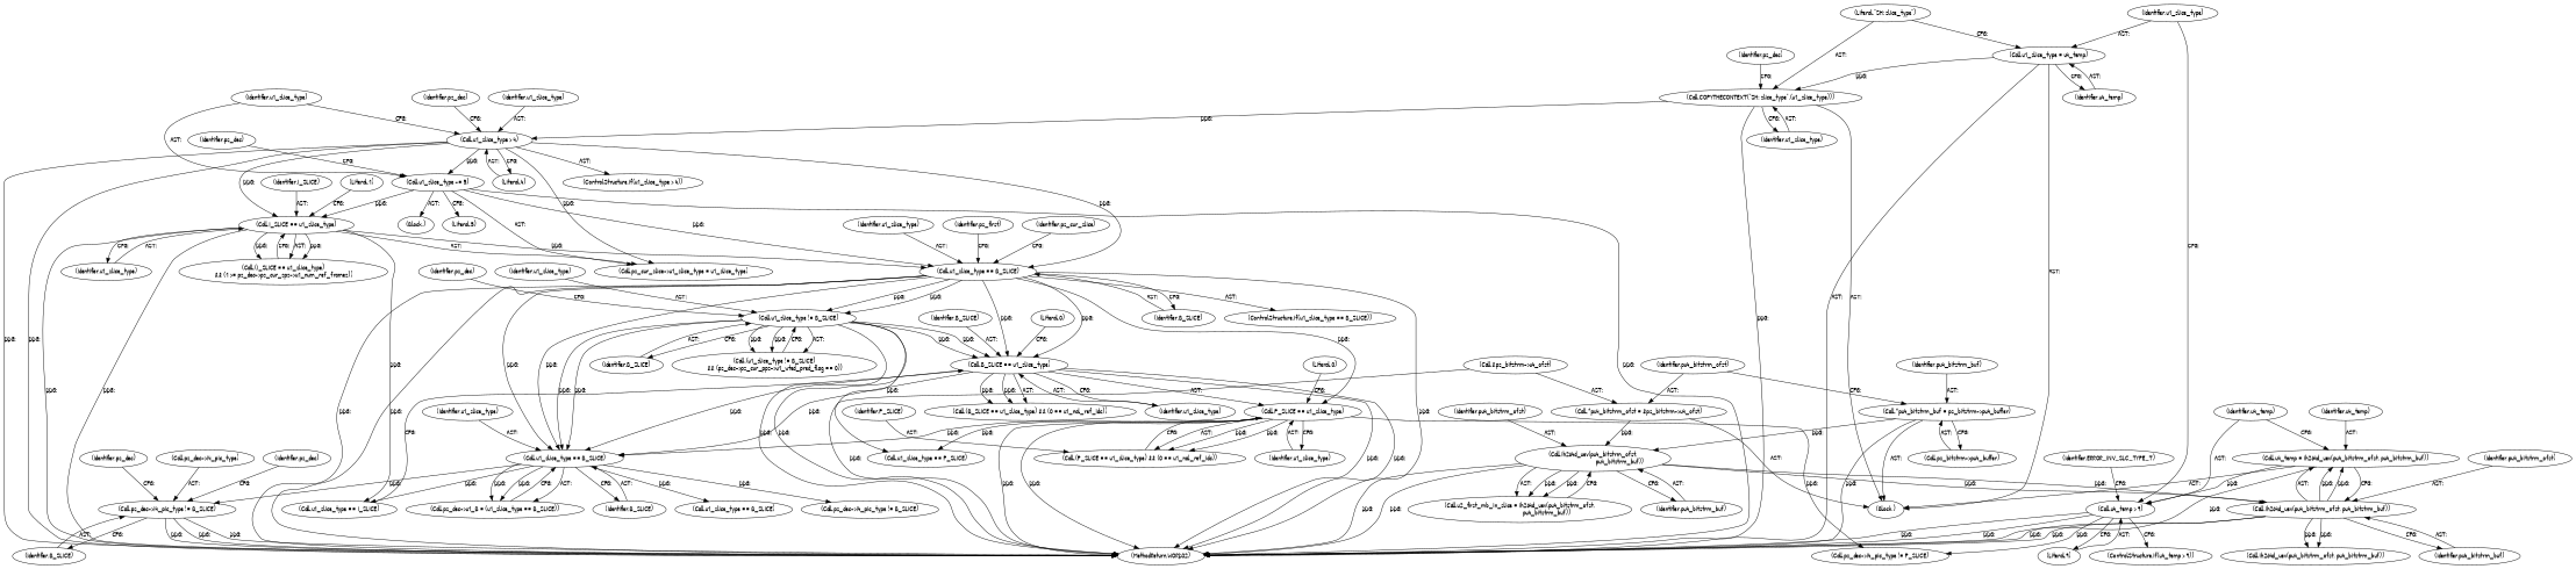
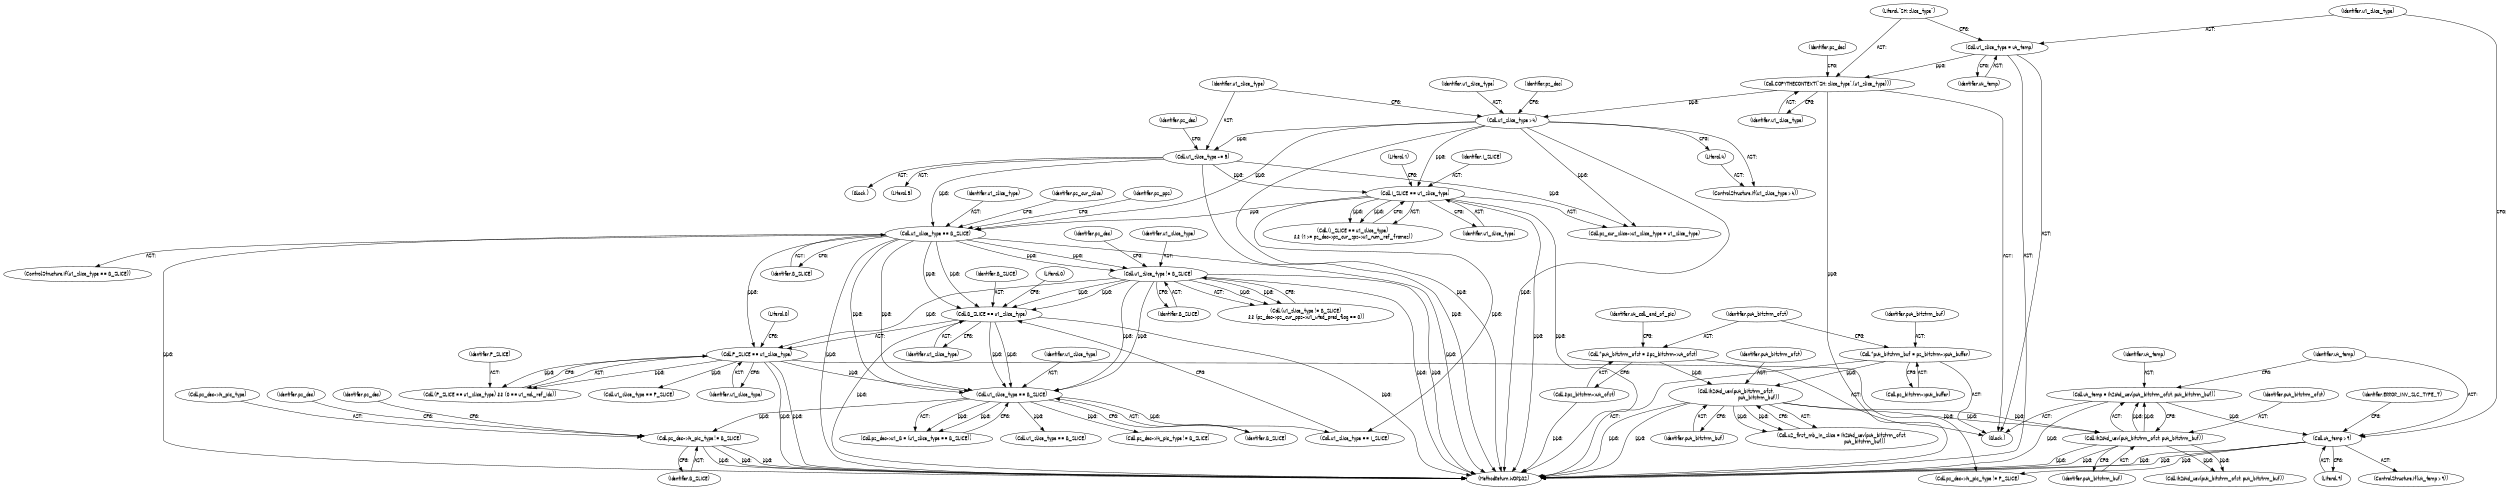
  digraph {
    fontname="Patrick Hand"
    node [fontname="Patrick Hand"]
    edge [fontname="Patrick Hand"]
    n1 [label="(Call,ps_dec->i4_pic_type != B_SLICE)"]
    n2 [label="(MethodReturn,WORD32)"]
    n3 [label="(Identifier,B_SLICE)"]
    n4 [label="(Call,u1_slice_type == B_SLICE)"]
    n5 [label="(Call,ps_dec->u1_B = (u1_slice_type == B_SLICE))"]
    n6 [label="(Call,u1_slice_type == I_SLICE)"]
    n7 [label="(Call,u1_slice_type == B_SLICE)"]
    n8 [label="(Call,ps_dec->i4_pic_type != B_SLICE)"]
    n9 [label="(Identifier,B_SLICE)"]
    n10 [label="(Call,B_SLICE == u1_slice_type)"]
    n11 [label="(Call,P_SLICE == u1_slice_type)"]
-   n12 [label="(Call,(B_SLICE == u1_slice_type) && (0 == u1_nal_ref_idc))"]
    n13 [label="(Identifier,u1_slice_type)"]
    n14 [label="(Call,(P_SLICE == u1_slice_type) && (0 == u1_nal_ref_idc))"]
    n15 [label="(Identifier,u1_slice_type)"]
    n16 [label="(Call,ps_dec->i4_pic_type != P_SLICE)"]
    n17 [label="(Call,u1_slice_type == P_SLICE)"]
    n18 [label="(Call,u1_slice_type == B_SLICE)"]
    n19 [label="(Call,u1_slice_type != B_SLICE)"]
    n20 [label="(Identifier,B_SLICE)"]
    n21 [label="(ControlStructure,if(u1_slice_type == B_SLICE))"]
    n22 [label="(Identifier,B_SLICE)"]
    n23 [label="(Call,(u1_slice_type != B_SLICE)\n && (ps_dec->ps_cur_pps->u1_wted_pred_flag == 0))"]
    n24 [label="(Call,I_SLICE == u1_slice_type)"]
    n25 [label="(Identifier,u1_slice_type)"]
    n26 [label="(Call,ps_cur_slice->u1_slice_type = u1_slice_type)"]
    n27 [label="(Call,(I_SLICE == u1_slice_type)\n && (1 >= ps_dec->ps_cur_sps->u1_num_ref_frames))"]
    n28 [label="(Call,u1_slice_type -= 5)"]
    n29 [label="(Block,)"]
    n30 [label="(Literal,5)"]
    n31 [label="(Call,u1_slice_type > 4)"]
    n32 [label="(ControlStructure,if(u1_slice_type > 4))"]
    n33 [label="(Literal,4)"]
    n34 [label="(Call,COPYTHECONTEXT(\"SH: slice_type\",(u1_slice_type)))"]
    n35 [label="(Block,)"]
    n36 [label="(Identifier,u1_slice_type)"]
    n37 [label="(Call,u1_slice_type = u4_temp)"]
    n38 [label="(Identifier,u4_temp)"]
    n39 [label="(Call,u4_temp > 9)"]
    n40 [label="(ControlStructure,if(u4_temp > 9))"]
    n41 [label="(Literal,9)"]
    n42 [label="(Call,u4_temp = ih264d_uev(pu4_bitstrm_ofst, pu4_bitstrm_buf))"]
    n43 [label="(Call,ih264d_uev(pu4_bitstrm_ofst, pu4_bitstrm_buf))"]
    n44 [label="(Identifier,pu4_bitstrm_buf)"]
    n45 [label="(Call,ih264d_uev(pu4_bitstrm_ofst, pu4_bitstrm_buf))"]
    n46 [label="(Call,ih264d_uev(pu4_bitstrm_ofst,\n                                     pu4_bitstrm_buf))"]
    n47 [label="(Identifier,pu4_bitstrm_buf)"]
    n48 [label="(Call,u2_first_mb_in_slice = ih264d_uev(pu4_bitstrm_ofst,\n                                     pu4_bitstrm_buf))"]
    n49 [label="(Call,*pu4_bitstrm_ofst = &ps_bitstrm->u4_ofst)"]
    n50 [label="(Call,&ps_bitstrm->u4_ofst)"]
    n51 [label="(Call,*pu4_bitstrm_buf = ps_bitstrm->pu4_buffer)"]
    n52 [label="(Call,ps_bitstrm->pu4_buffer)"]
    n53 [label="(Identifier,ERROR_INV_SLC_TYPE_T)"]
    n54 [label="(Identifier,I_SLICE)"]
    n55 [label="(Identifier,B_SLICE)"]
    n56 [label="(Identifier,ps_dec)"]
    n57 [label="(Identifier,pu4_bitstrm_ofst)"]
    n58 [label="(Identifier,u1_slice_type)"]
    n59 [label="(Identifier,ps_dec)"]
    n60 [label="(Identifier,ps_dec)"]
    n61 [label="(Identifier,u1_slice_type)"]
    n62 [label="(Identifier,u1_slice_type)"]
    n63 [label="(Identifier,pu4_bitstrm_buf)"]
    n64 [label="(Identifier,pu4_bitstrm_ofst)"]
    n65 [label="(Literal,\"SH: slice_type\")"]
    n66 [label="(Identifier,u1_slice_type)"]
    n67 [label="(Call,ps_dec->i4_pic_type)"]
    n68 [label="(Identifier,u1_slice_type)"]
    n69 [label="(Identifier,u1_slice_type)"]
    n70 [label="(Literal,0)"]
    n71 [label="(Identifier,u4_temp)"]
-   n72 [label="(Identifier,ps_first)"]
+   n72 [label="(Identifier,ps_pps)"]
    n73 [label="(Identifier,pu4_bitstrm_ofst)"]
    n74 [label="(Literal,0)"]
    n75 [label="(Identifier,ps_dec)"]
+   n76 [label="(Identifier,u4_call_end_of_pic)"]
    n77 [label="(Identifier,ps_dec)"]
    n78 [label="(Identifier,u4_temp)"]
    n79 [label="(Identifier,ps_cur_slice)"]
    n80 [label="(Identifier,ps_dec)"]
    n81 [label="(Literal,1)"]
    n82 [label="(Identifier,P_SLICE)"]
    n1 -> n2 [label="DDG: "]
    n1 -> n2 [label="DDG: "]
    n1 -> n2 [label="DDG: "]
    n1 -> n3 [label="CFG: "]
    n3 -> n1 [label="AST: "]
    n4 -> n1 [label="DDG: "]
    n4 -> n5 [label="AST: "]
    n4 -> n5 [label="DDG: "]
    n4 -> n5 [label="DDG: "]
    n4 -> n6 [label="DDG: "]
    n4 -> n7 [label="DDG: "]
    n4 -> n8 [label="DDG: "]
    n4 -> n9 [label="CFG: "]
    n5 -> n4 [label="CFG: "]
    n6 -> n10 [label="CFG: "]
    n9 -> n4 [label="AST: "]
    n10 -> n2 [label="DDG: "]
    n10 -> n2 [label="DDG: "]
    n10 -> n4 [label="DDG: "]
    n10 -> n4 [label="DDG: "]
    n10 -> n11 [label="AST: "]
-   n10 -> n12 [label="AST: "]
-   n10 -> n12 [label="DDG: "]
-   n10 -> n12 [label="DDG: "]
    n10 -> n13 [label="CFG: "]
    n11 -> n2 [label="DDG: "]
    n11 -> n2 [label="DDG: "]
    n11 -> n4 [label="DDG: "]
    n11 -> n14 [label="AST: "]
    n11 -> n14 [label="DDG: "]
    n11 -> n14 [label="DDG: "]
    n11 -> n15 [label="CFG: "]
    n11 -> n16 [label="DDG: "]
    n11 -> n17 [label="DDG: "]
    n13 -> n10 [label="AST: "]
    n14 -> n11 [label="CFG: "]
    n15 -> n11 [label="AST: "]
    n18 -> n2 [label="DDG: "]
    n18 -> n2 [label="DDG: "]
    n18 -> n2 [label="DDG: "]
    n18 -> n4 [label="DDG: "]
    n18 -> n4 [label="DDG: "]
    n18 -> n10 [label="DDG: "]
    n18 -> n10 [label="DDG: "]
    n18 -> n11 [label="DDG: "]
    n18 -> n19 [label="DDG: "]
    n18 -> n19 [label="DDG: "]
    n18 -> n20 [label="CFG: "]
    n18 -> n21 [label="AST: "]
    n19 -> n2 [label="DDG: "]
    n19 -> n2 [label="DDG: "]
    n19 -> n4 [label="DDG: "]
    n19 -> n4 [label="DDG: "]
    n19 -> n10 [label="DDG: "]
    n19 -> n10 [label="DDG: "]
-   n19 -> n17 [label="DDG: "]
+   n19 -> n11 [label="DDG: "]
    n19 -> n22 [label="CFG: "]
    n19 -> n23 [label="AST: "]
    n19 -> n23 [label="DDG: "]
    n19 -> n23 [label="DDG: "]
    n20 -> n18 [label="AST: "]
    n22 -> n19 [label="AST: "]
    n23 -> n19 [label="CFG: "]
    n24 -> n2 [label="DDG: "]
    n24 -> n2 [label="DDG: "]
    n24 -> n6 [label="DDG: "]
    n24 -> n18 [label="DDG: "]
    n24 -> n25 [label="CFG: "]
    n24 -> n26 [label="AST: "]
    n24 -> n27 [label="AST: "]
    n24 -> n27 [label="DDG: "]
    n24 -> n27 [label="DDG: "]
    n25 -> n24 [label="AST: "]
    n27 -> n24 [label="CFG: "]
    n28 -> n2 [label="DDG: "]
    n28 -> n18 [label="DDG: "]
    n28 -> n24 [label="DDG: "]
-   n28 -> n26 [label="AST: "]
+   n28 -> n26 [label="DDG: "]
    n28 -> n29 [label="AST: "]
-   n28 -> n30 [label="CFG: "]
+   n28 -> n30 [label="AST: "]
    n31 -> n2 [label="DDG: "]
    n31 -> n2 [label="DDG: "]
    n31 -> n18 [label="DDG: "]
    n31 -> n24 [label="DDG: "]
    n31 -> n26 [label="DDG: "]
    n31 -> n28 [label="DDG: "]
    n31 -> n32 [label="AST: "]
    n31 -> n33 [label="CFG: "]
-   n33 -> n31 [label="AST: "]
+   n33 -> n32 [label="AST: "]
    n34 -> n2 [label="DDG: "]
    n34 -> n31 [label="DDG: "]
    n34 -> n35 [label="AST: "]
    n34 -> n36 [label="CFG: "]
    n36 -> n34 [label="AST: "]
    n37 -> n2 [label="AST: "]
    n37 -> n34 [label="DDG: "]
    n37 -> n35 [label="AST: "]
    n37 -> n38 [label="CFG: "]
    n38 -> n37 [label="AST: "]
    n39 -> n2 [label="DDG: "]
    n39 -> n2 [label="DDG: "]
    n39 -> n16 [label="DDG: "]
-   n39 -> n40 [label="CFG: "]
+   n39 -> n40 [label="AST: "]
    n39 -> n41 [label="CFG: "]
    n41 -> n39 [label="AST: "]
    n42 -> n2 [label="DDG: "]
    n42 -> n35 [label="AST: "]
    n42 -> n39 [label="DDG: "]
    n42 -> n43 [label="CFG: "]
    n43 -> n2 [label="DDG: "]
    n43 -> n2 [label="DDG: "]
    n43 -> n42 [label="AST: "]
    n43 -> n42 [label="DDG: "]
    n43 -> n42 [label="DDG: "]
    n43 -> n44 [label="CFG: "]
    n43 -> n45 [label="DDG: "]
    n43 -> n45 [label="DDG: "]
    n44 -> n43 [label="AST: "]
    n46 -> n2 [label="DDG: "]
    n46 -> n2 [label="DDG: "]
    n46 -> n43 [label="DDG: "]
    n46 -> n43 [label="DDG: "]
    n46 -> n47 [label="CFG: "]
    n46 -> n48 [label="AST: "]
    n46 -> n48 [label="DDG: "]
    n46 -> n48 [label="DDG: "]
    n47 -> n46 [label="AST: "]
    n48 -> n46 [label="CFG: "]
    n49 -> n35 [label="AST: "]
    n49 -> n46 [label="DDG: "]
+   n49 -> n50 [label="CFG: "]
    n50 -> n2 [label="DDG: "]
    n50 -> n49 [label="AST: "]
-   n51 -> n2 [label="DDG: "]
+   n51 -> n2 [label="AST: "]
    n51 -> n35 [label="AST: "]
    n51 -> n46 [label="DDG: "]
    n51 -> n52 [label="CFG: "]
    n52 -> n51 [label="AST: "]
    n53 -> n39 [label="CFG: "]
    n54 -> n24 [label="AST: "]
    n55 -> n10 [label="AST: "]
    n56 -> n28 [label="CFG: "]
    n57 -> n43 [label="AST: "]
    n58 -> n37 [label="AST: "]
    n58 -> n39 [label="CFG: "]
    n59 -> n31 [label="CFG: "]
    n60 -> n34 [label="CFG: "]
    n61 -> n4 [label="AST: "]
    n62 -> n28 [label="AST: "]
    n62 -> n31 [label="CFG: "]
    n63 -> n51 [label="AST: "]
    n64 -> n49 [label="AST: "]
    n64 -> n51 [label="CFG: "]
    n65 -> n34 [label="AST: "]
    n65 -> n37 [label="CFG: "]
    n66 -> n31 [label="AST: "]
    n67 -> n1 [label="AST: "]
    n68 -> n19 [label="AST: "]
    n69 -> n18 [label="AST: "]
    n70 -> n11 [label="CFG: "]
    n71 -> n39 [label="AST: "]
    n71 -> n42 [label="CFG: "]
    n72 -> n18 [label="CFG: "]
    n73 -> n46 [label="AST: "]
    n74 -> n10 [label="CFG: "]
    n75 -> n1 [label="CFG: "]
+   n76 -> n49 [label="CFG: "]
    n77 -> n19 [label="CFG: "]
    n78 -> n42 [label="AST: "]
    n79 -> n18 [label="CFG: "]
    n80 -> n1 [label="CFG: "]
    n81 -> n24 [label="CFG: "]
    n82 -> n14 [label="AST: "]
  }
